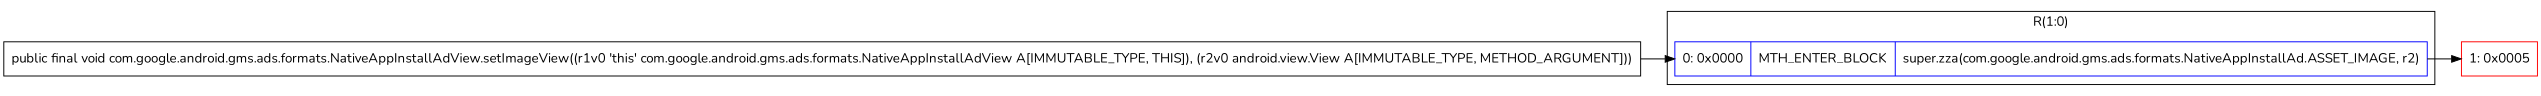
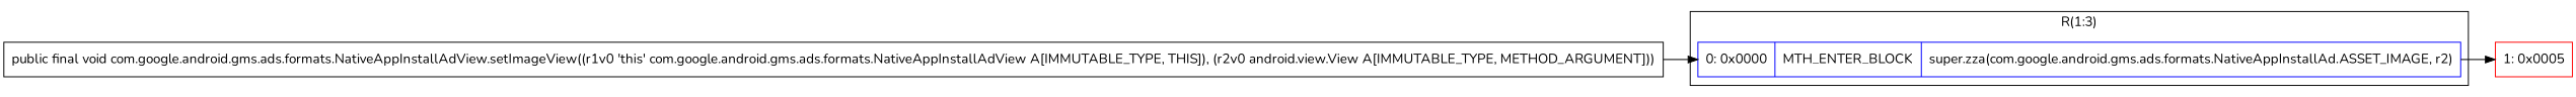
  digraph {
    rankdir=LR
    fontname=Nunito
    node [shape=record fontname=Nunito]
    edge [fontname=Nunito]
    n1 [color=blue label="{0\:\ 0x0000|MTH_ENTER_BLOCK\l|super.zza(com.google.android.gms.ads.formats.NativeAppInstallAd.ASSET_IMAGE, r2)\l}"]
    n2 [color=red label="{1\:\ 0x0005}"]
    n3 [label="{public final void com.google.android.gms.ads.formats.NativeAppInstallAdView.setImageView((r1v0 'this' com.google.android.gms.ads.formats.NativeAppInstallAdView A[IMMUTABLE_TYPE, THIS]), (r2v0 android.view.View A[IMMUTABLE_TYPE, METHOD_ARGUMENT])) }"]
    subgraph cluster_1 {
-     label="R(1:0)"
+     label="R(1:3)"
      n1
    }
    n1 -> n2
    n3 -> n1
  }
